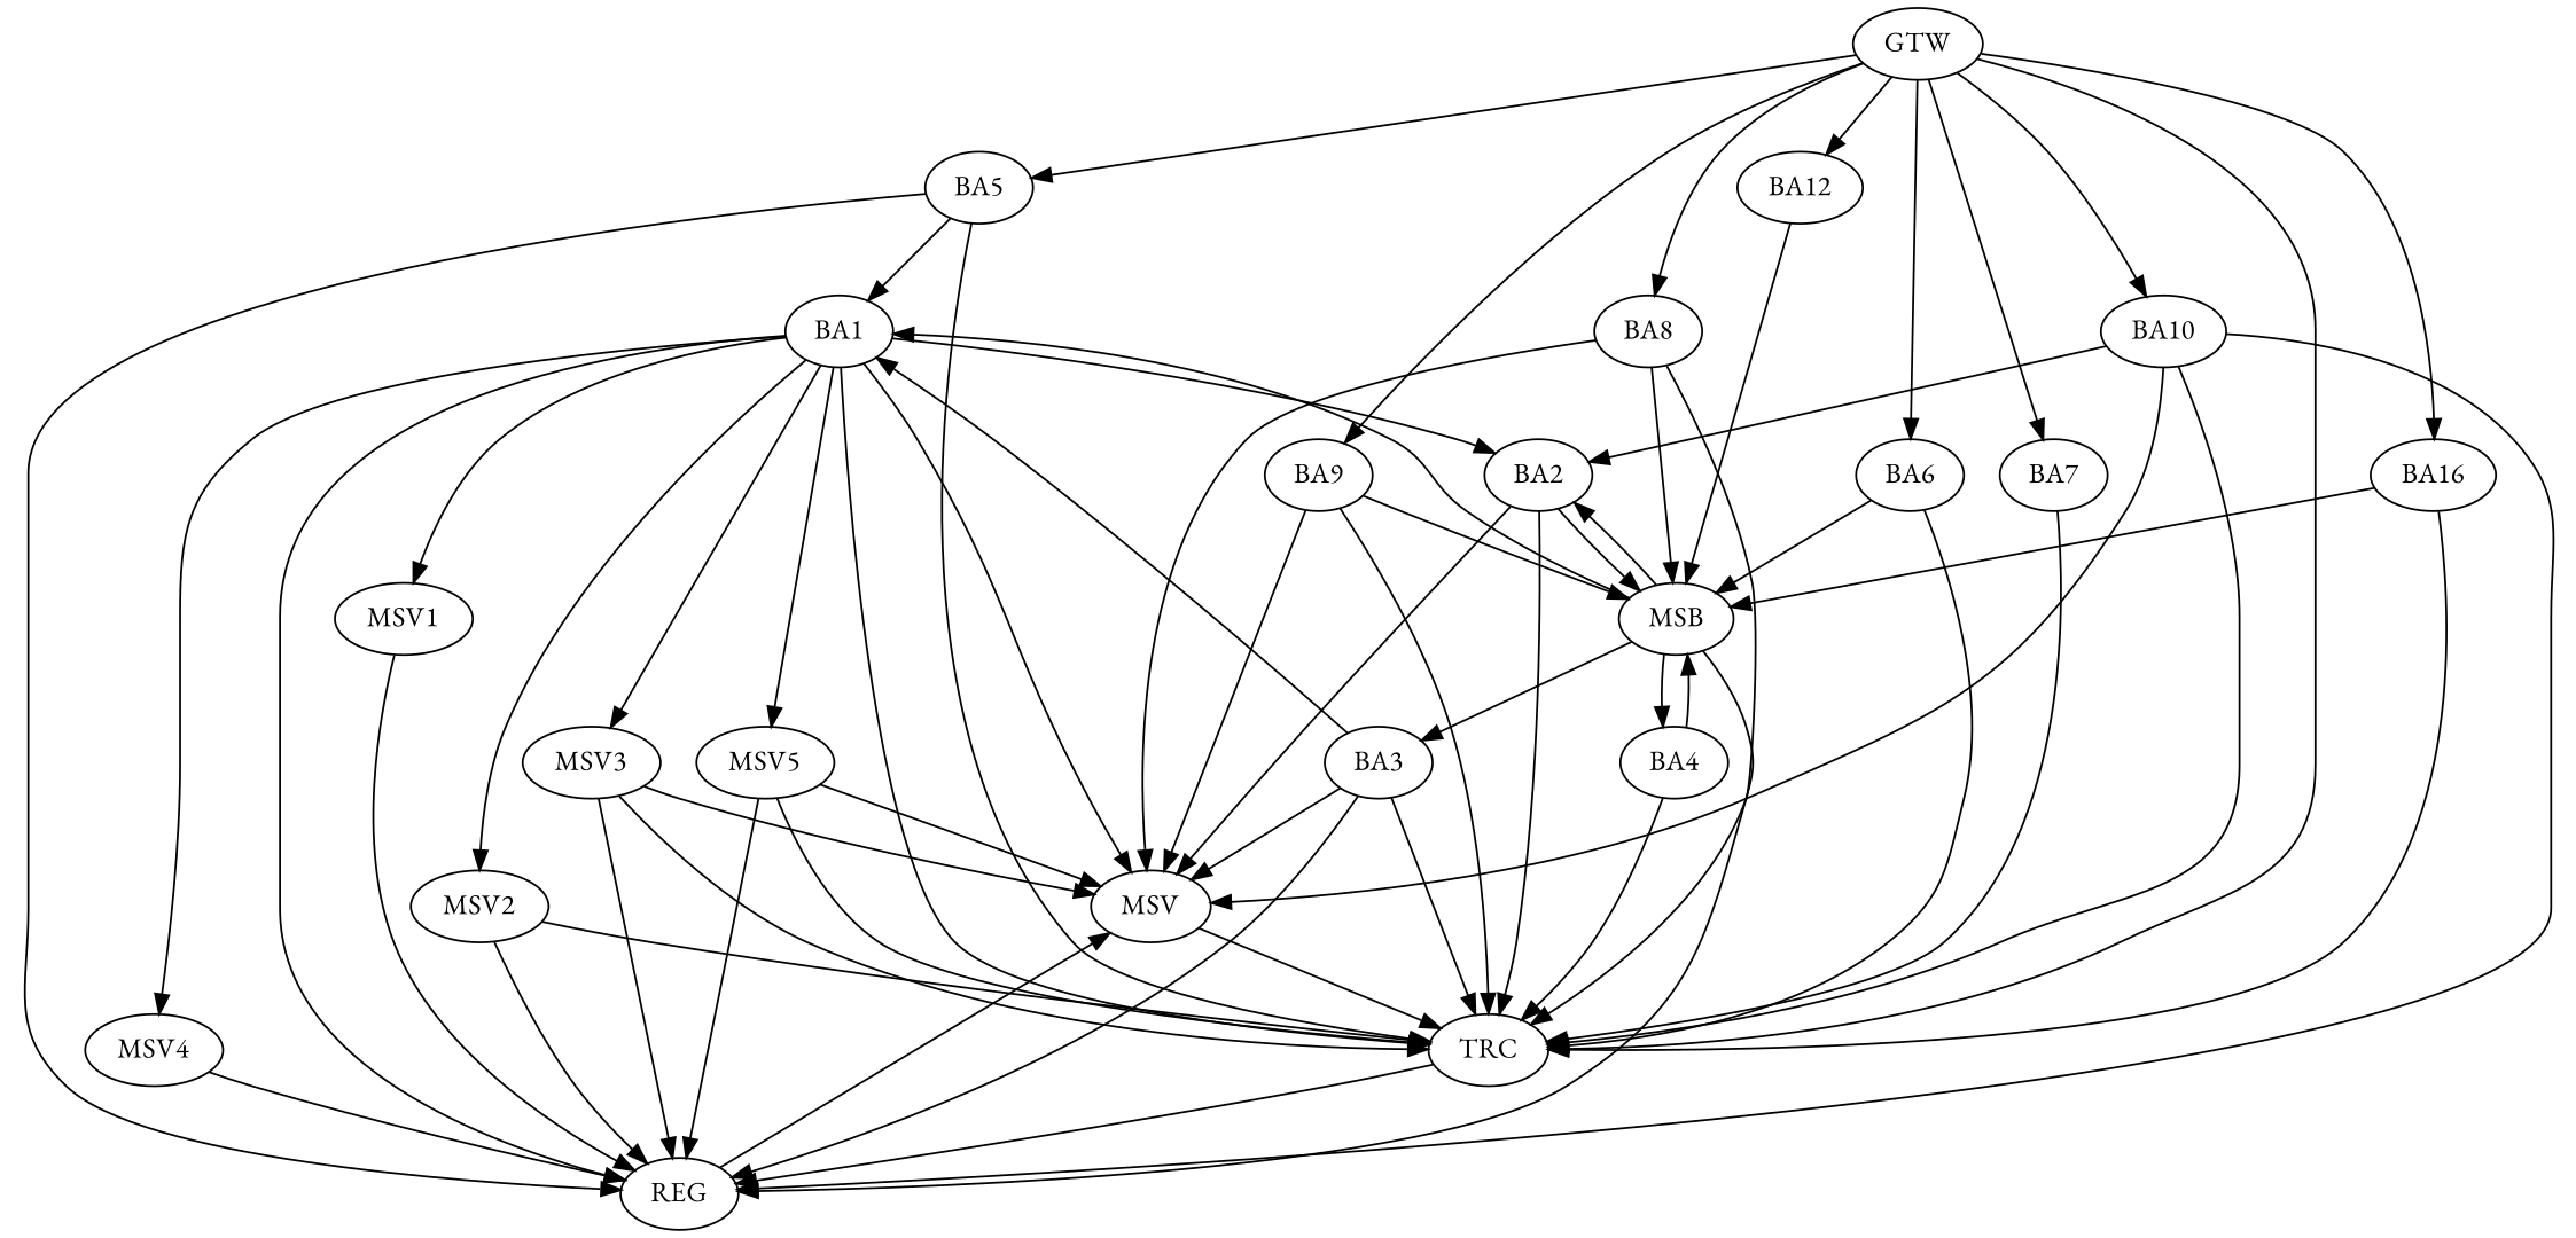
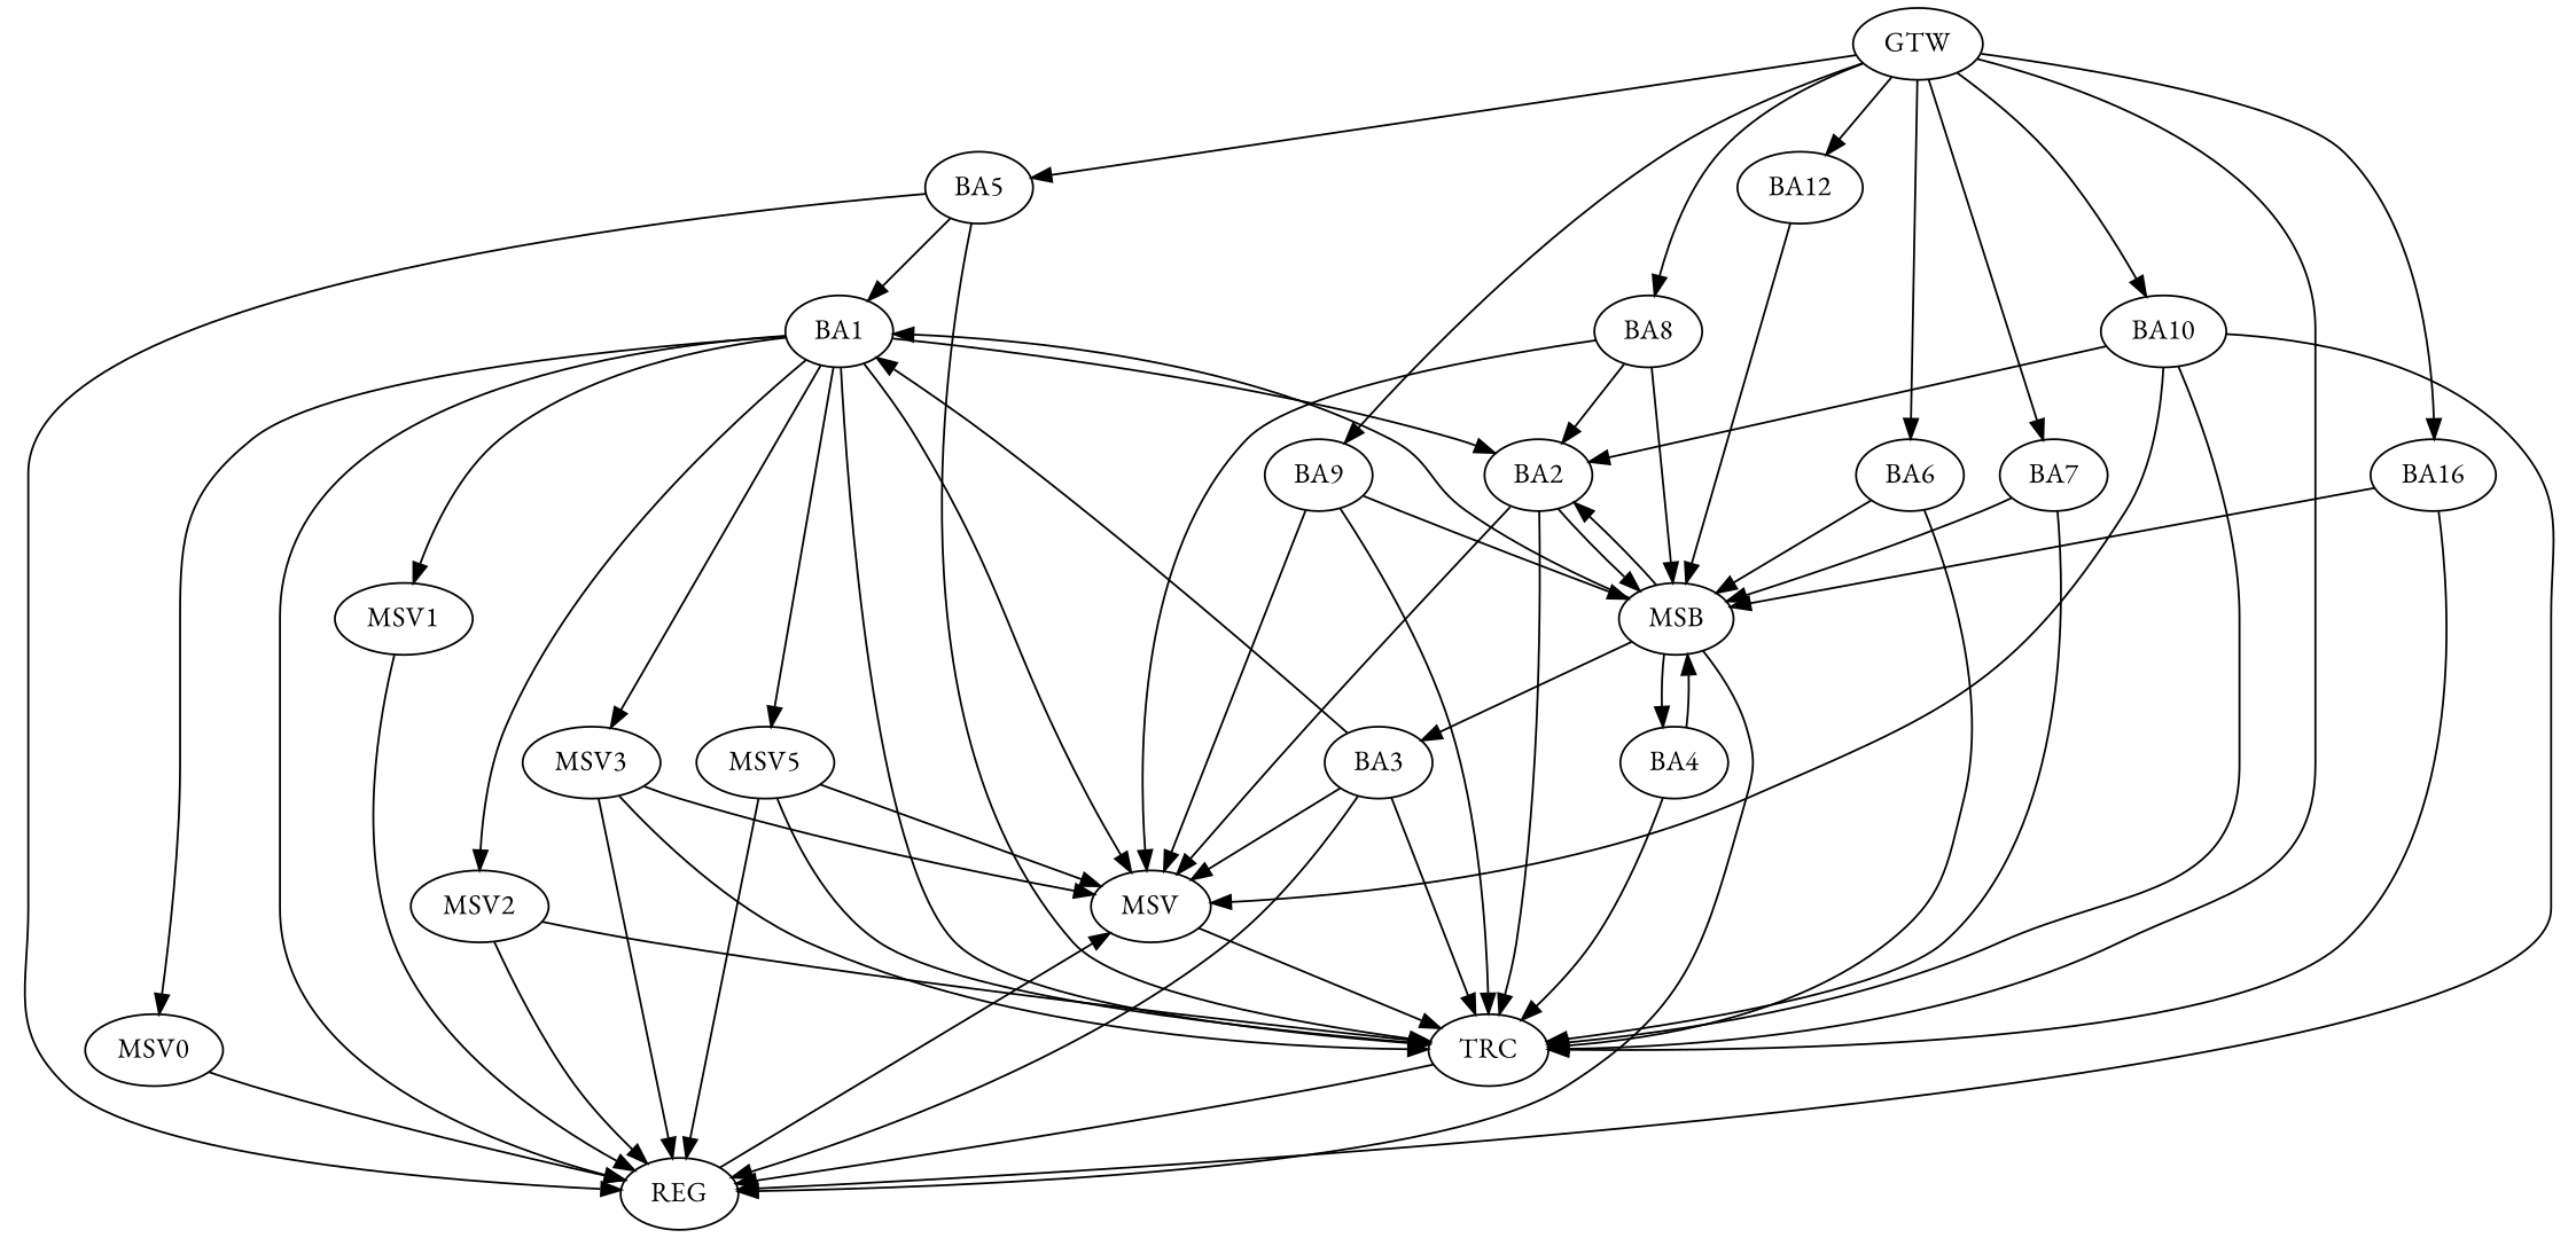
  strict digraph {
    fontname="EB Garamond"
    node [fontname="EB Garamond"]
    edge [fontname="EB Garamond"]
    n1 [label=BA1]
    n2 [label=BA2]
    n3 [label=REG]
    n4 [label=MSV]
    n5 [label=TRC]
    n6 [label=MSV1]
    n7 [label=MSV2]
    n8 [label=MSV3]
-   n9 [label=MSV4]
+   n9 [label=MSV0]
    n10 [label=MSV5]
    n11 [label=MSB]
    n12 [label=BA3]
    n13 [label=BA4]
    n14 [label=BA5]
    n15 [label=BA6]
    n16 [label=BA7]
    n17 [label=BA8]
    n18 [label=BA9]
    n19 [label=BA10]
    n20 [label=BA16]
    n21 [label=BA12]
    n22 [label=GTW]
    n1 -> n2
    n1 -> n3
    n1 -> n4
    n1 -> n5
    n1 -> n6
    n1 -> n7
    n1 -> n8
    n1 -> n9
    n1 -> n10
    n2 -> n4
    n2 -> n5
    n2 -> n11
    n3 -> n4
    n4 -> n5
    n5 -> n3
    n6 -> n3
    n7 -> n3
    n7 -> n5
    n8 -> n3
    n8 -> n4
    n8 -> n5
    n9 -> n3
    n10 -> n3
    n10 -> n4
    n10 -> n5
    n11 -> n1
    n11 -> n2
    n11 -> n3
    n11 -> n12
    n11 -> n13
    n12 -> n1
    n12 -> n3
    n12 -> n4
    n12 -> n5
    n13 -> n5
    n13 -> n11
    n14 -> n1
    n14 -> n3
    n14 -> n5
    n15 -> n5
    n15 -> n11
    n16 -> n5
+   n16 -> n11
    n17 -> n4
-   n17 -> n5
+   n17 -> n2
    n17 -> n11
    n18 -> n4
    n18 -> n5
    n18 -> n11
    n19 -> n2
    n19 -> n3
    n19 -> n4
    n19 -> n5
    n20 -> n5
    n20 -> n11
    n21 -> n11
    n22 -> n5
    n22 -> n14
    n22 -> n15
    n22 -> n16
    n22 -> n17
    n22 -> n18
    n22 -> n19
    n22 -> n20
    n22 -> n21
  }
